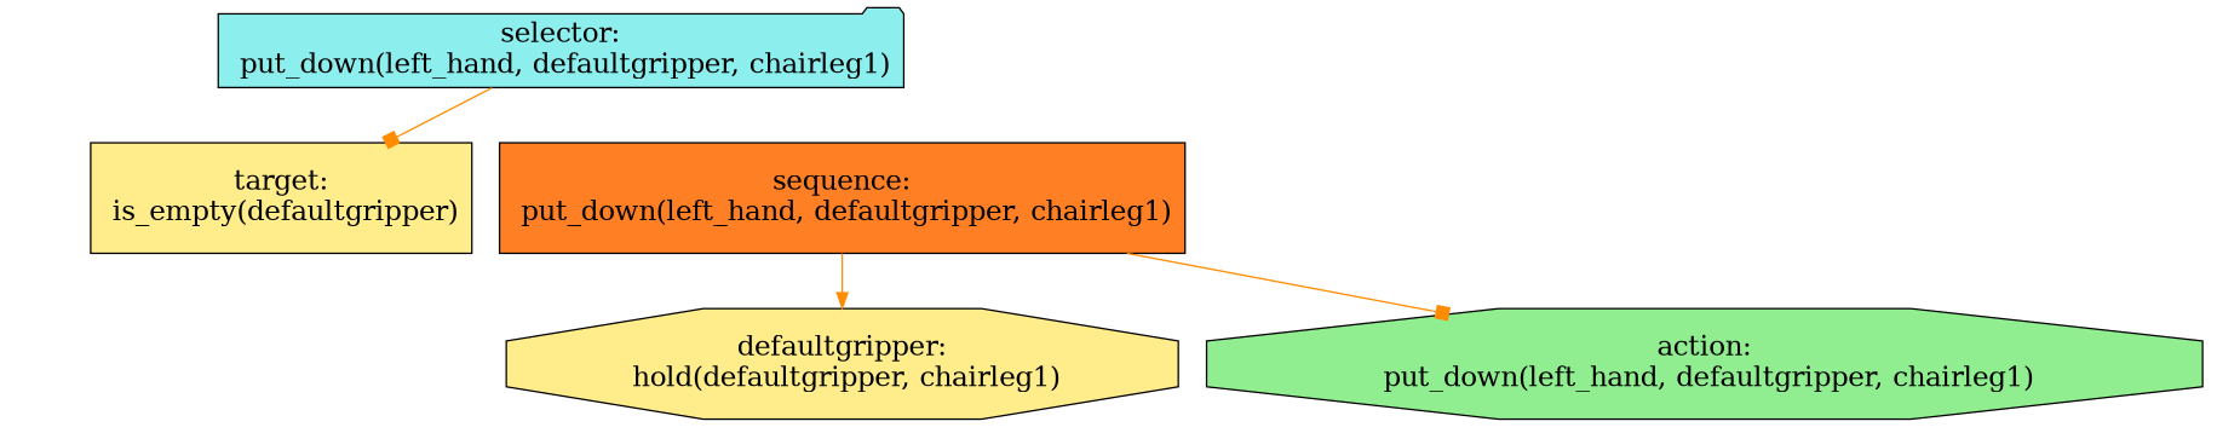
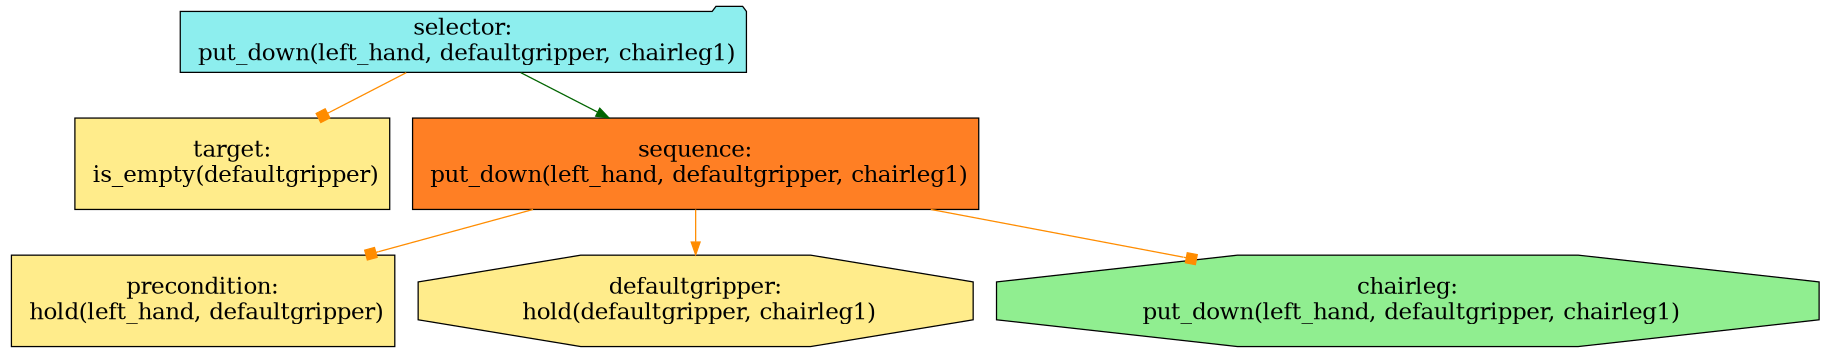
  digraph {
    fontname="times-roman"
    ordering=out
    node [fillcolor=lightgoldenrod1 fontcolor=black fontname="times-roman" fontsize=18 shape=box style=filled]
    edge [arrowhead=box color=darkorange fontname="times-roman"]
    n1 [fillcolor=darkslategray2 label="selector:\n put_down(left_hand, defaultgripper, chairleg1)" shape=folder]
    n2 [height=1.0 label="target:\n is_empty(defaultgripper)"]
    n3 [fillcolor=chocolate1 height=1.0 label="sequence:\n put_down(left_hand, defaultgripper, chairleg1)"]
+   n4 [height=1.0 label="precondition:\n hold(left_hand, defaultgripper)"]
    n5 [height=1.0 label="defaultgripper:\n hold(defaultgripper, chairleg1)" shape=octagon]
-   n6 [fillcolor=lightgreen height=1.0 label="action:\n put_down(left_hand, defaultgripper, chairleg1)" shape=octagon]
+   n6 [fillcolor=lightgreen height=1.0 label="chairleg:\n put_down(left_hand, defaultgripper, chairleg1)" shape=octagon]
    n1 -> n2
+   n1 -> n3 [arrowhead=normal color=darkgreen]
+   n3 -> n4
    n3 -> n5 [arrowhead=normal]
    n3 -> n6
  }
